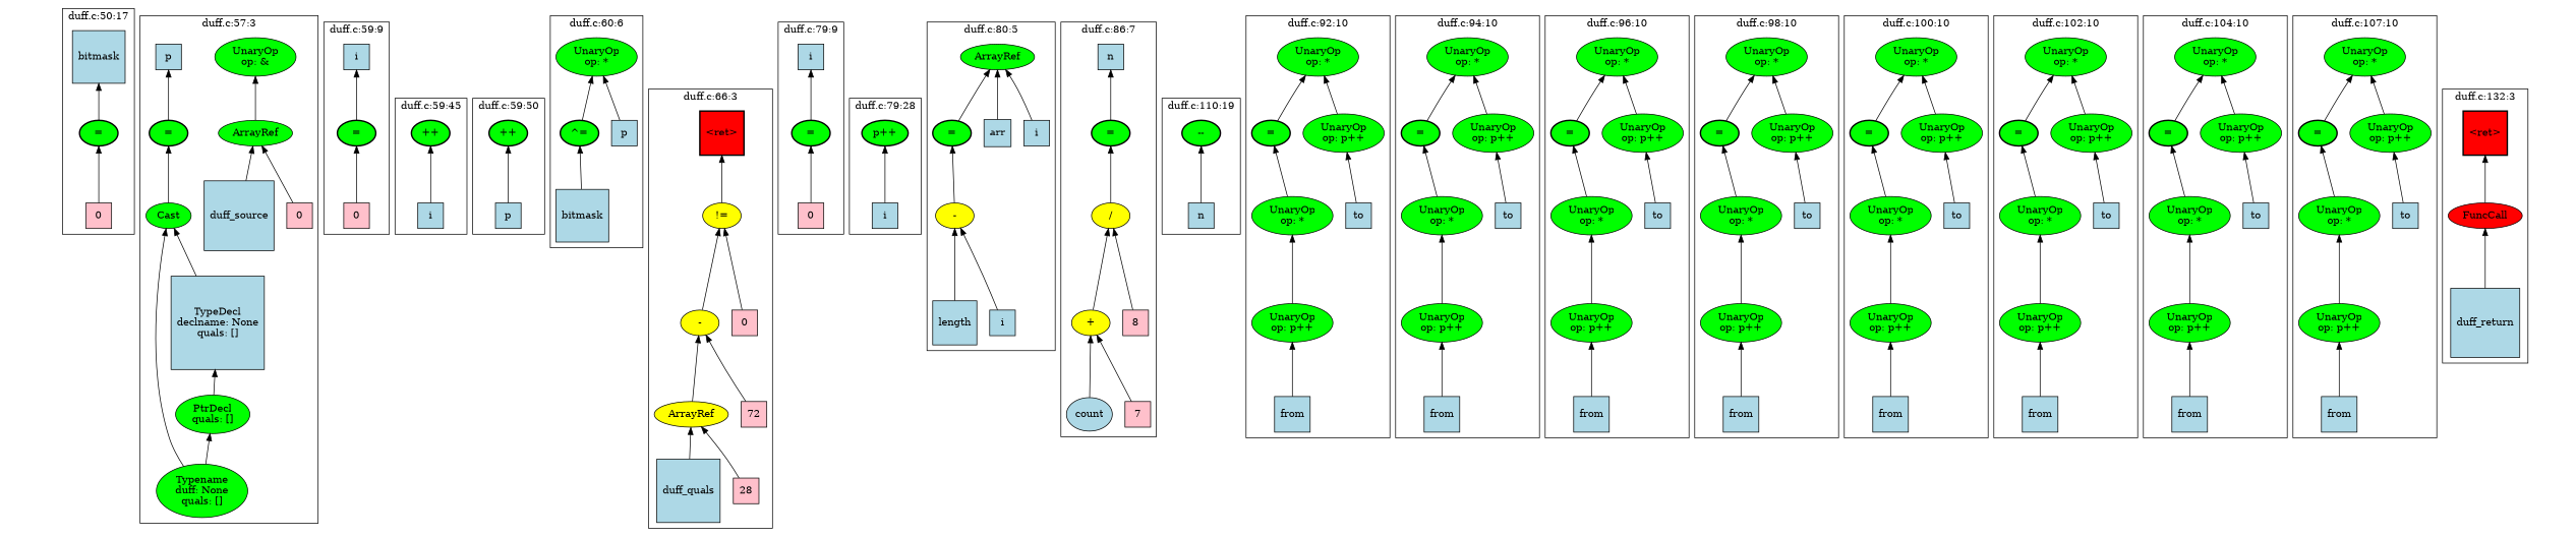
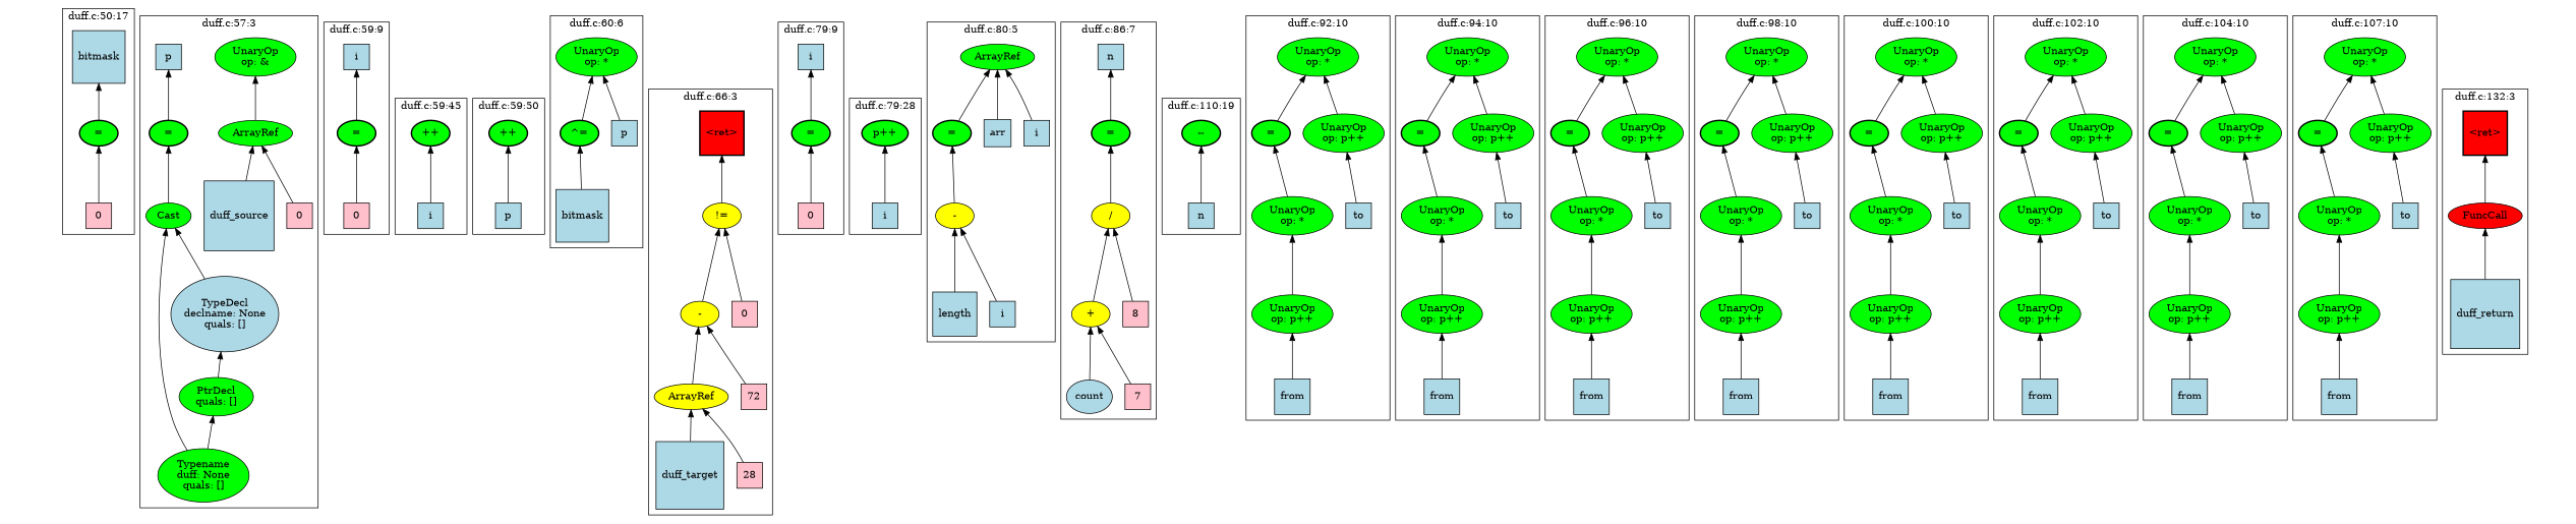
  strict graph {
    newrank=true
    node [style=filled fillcolor=green]
    edge [dir=back]
    rank2 [height=0.5 style=invis width=0.013889 fillcolor=""]
    n2 [height=0.5 label="=" style="filled,bold" width=0.75]
    n3 [height=0.5 label="=" style="filled,bold" width=0.75]
    n4 [height=0.5 label="=" style="filled,bold" width=0.75]
    n5 [height=0.5 label="++" style="filled,bold" width=0.75]
    n6 [height=0.5 label="++" style="filled,bold" width=0.75]
    n7 [height=0.5 label="^=" style="filled,bold" width=0.75]
    n8 [fillcolor=red height=0.65278 label="\<ret\>" shape=square style="filled,bold" width=0.65278]
    n9 [height=0.5 label="=" style="filled,bold" width=0.75]
    n10 [height=0.5 label="p++" style="filled,bold" width=0.75]
    n11 [height=0.5 label="=" style="filled,bold" width=0.75]
    n12 [height=0.5 label="=" style="filled,bold" width=0.75]
    n13 [height=0.5 label="--" style="filled,bold" width=0.75]
    n14 [height=0.5 label="=" style="filled,bold" width=0.75]
    n15 [height=0.5 label="=" style="filled,bold" width=0.75]
    n16 [height=0.5 label="=" style="filled,bold" width=0.75]
    n17 [height=0.5 label="=" style="filled,bold" width=0.75]
    n18 [height=0.5 label="=" style="filled,bold" width=0.75]
    n19 [height=0.5 label="=" style="filled,bold" width=0.75]
    n20 [height=0.5 label="=" style="filled,bold" width=0.75]
    n21 [height=0.5 label="=" style="filled,bold" width=0.75]
    n22 [fillcolor=red height=0.65278 label="\<ret\>" shape=square style="filled,bold" width=0.65278]
    end [height=0.5 style=invis width=0.013889 fillcolor=""]
    n24 [height=0.74639 label="UnaryOp\nop: *" width=1.316]
    n25 [height=0.74639 label="UnaryOp\nop: p++" width=1.316]
    n26 [fillcolor=lightblue height=0.61111 label=from shape=square width=0.61111]
    n27 [height=0.74639 label="UnaryOp\nop: *" width=1.316]
    n28 [height=0.74639 label="UnaryOp\nop: p++" width=1.316]
    n29 [fillcolor=lightblue height=0.5 label=to shape=square width=0.5]
    n30 [fillcolor=lightblue height=0.5 label=i shape=square width=0.5]
    n31 [fillcolor=pink height=0.5 label=0 shape=square width=0.5]
    n32 [fillcolor=lightblue height=0.83333 label=bitmask shape=square width=0.83333]
    n33 [fillcolor=pink height=0.5 label=0 shape=square width=0.5]
    n34 [fillcolor=lightblue height=0.5 label=i shape=square width=0.5]
    n35 [fillcolor=lightblue height=0.83333 label=bitmask shape=square width=0.83333]
    n36 [height=0.74639 label="UnaryOp\nop: *" width=1.316]
    n37 [fillcolor=lightblue height=0.5 label=p shape=square width=0.5]
    n38 [fillcolor=yellow height=0.5 label="!=" width=0.75]
    n39 [fillcolor=yellow height=0.5 label="-" width=0.75]
    n40 [fillcolor=pink height=0.5 label=0 shape=square width=0.5]
    n41 [fillcolor=yellow height=0.5 label=ArrayRef width=1.2277]
    n42 [fillcolor=pink height=0.5 label=72 shape=square width=0.5]
-   n43 [fillcolor=lightblue height=1.0694 label=duff_quals shape=square width=1.0694]
+   n43 [fillcolor=lightblue height=1.0694 label=duff_target shape=square width=1.0694]
    n44 [fillcolor=pink height=0.5 label=28 shape=square width=0.5]
    n45 [fillcolor=yellow height=0.5 label="/" width=0.75]
    n46 [fillcolor=yellow height=0.5 label="+" width=0.75]
    n47 [fillcolor=pink height=0.5 label=8 shape=square width=0.5]
    n48 [fillcolor=lightblue height=0.65278 label=count shape=ellipse width=0.65278]
    n49 [fillcolor=pink height=0.5 label=7 shape=square width=0.5]
    n50 [fillcolor=lightblue height=0.5 label=n shape=square width=0.5]
    n51 [fillcolor=lightblue height=0.5 label=n shape=square width=0.5]
    n52 [fillcolor=lightblue height=0.5 label=p shape=square width=0.5]
    n53 [fillcolor=lightblue height=0.5 label=i shape=square width=0.5]
    n54 [fillcolor=yellow height=0.5 label="-" width=0.75]
    n55 [fillcolor=lightblue height=0.69444 label=length shape=square width=0.69444]
    n56 [fillcolor=lightblue height=0.5 label=i shape=square width=0.5]
    n57 [height=0.5 label=ArrayRef width=1.2277]
    n58 [fillcolor=lightblue height=0.5 label=arr shape=square width=0.5]
    n59 [fillcolor=lightblue height=0.5 label=i shape=square width=0.5]
    n60 [fillcolor=pink height=0.5 label=0 shape=square width=0.5]
    n61 [fillcolor=lightblue height=0.5 label=i shape=square width=0.5]
    n62 [height=0.5 label=Cast width=0.75]
    n63 [height=1.041 label="Typename\nduff: None\nquals: []" width=1.6303]
    n64 [height=0.74639 label="UnaryOp\nop: &" width=1.316]
    n65 [height=0.5 label=ArrayRef width=1.2277]
    n66 [fillcolor=lightblue height=1.125 label=duff_source shape=square width=1.125]
    n67 [fillcolor=pink height=0.5 label=0 shape=square width=0.5]
    n68 [fillcolor=lightblue height=0.5 label=p shape=square width=0.5]
    n69 [height=0.74639 label="PtrDecl\nquals: []" width=1.2178]
-   n70 [fillcolor=lightblue height=1.4722 label="TypeDecl\ndeclname: None\nquals: []" shape=square width=1.4722]
+   n70 [fillcolor=lightblue height=1.4722 label="TypeDecl\ndeclname: None\nquals: []" shape=ellipse width=1.4722]
    n71 [height=0.74639 label="UnaryOp\nop: *" width=1.316]
    n72 [height=0.74639 label="UnaryOp\nop: p++" width=1.316]
    n73 [fillcolor=lightblue height=0.61111 label=from shape=square width=0.61111]
    n74 [height=0.74639 label="UnaryOp\nop: *" width=1.316]
    n75 [height=0.74639 label="UnaryOp\nop: p++" width=1.316]
    n76 [fillcolor=lightblue height=0.5 label=to shape=square width=0.5]
    n77 [fillcolor=red height=0.5 label=FuncCall width=1.1916]
    n78 [fillcolor=lightblue height=1.0833 label=duff_return shape=square width=1.0833]
    n79 [height=0.74639 label="UnaryOp\nop: *" width=1.316]
    n80 [height=0.74639 label="UnaryOp\nop: p++" width=1.316]
    n81 [fillcolor=lightblue height=0.61111 label=from shape=square width=0.61111]
    n82 [height=0.74639 label="UnaryOp\nop: *" width=1.316]
    n83 [height=0.74639 label="UnaryOp\nop: p++" width=1.316]
    n84 [fillcolor=lightblue height=0.5 label=to shape=square width=0.5]
    n85 [height=0.74639 label="UnaryOp\nop: *" width=1.316]
    n86 [height=0.74639 label="UnaryOp\nop: p++" width=1.316]
    n87 [fillcolor=lightblue height=0.61111 label=from shape=square width=0.61111]
    n88 [height=0.74639 label="UnaryOp\nop: *" width=1.316]
    n89 [height=0.74639 label="UnaryOp\nop: p++" width=1.316]
    n90 [fillcolor=lightblue height=0.5 label=to shape=square width=0.5]
    n91 [height=0.74639 label="UnaryOp\nop: *" width=1.316]
    n92 [height=0.74639 label="UnaryOp\nop: p++" width=1.316]
    n93 [fillcolor=lightblue height=0.61111 label=from shape=square width=0.61111]
    n94 [height=0.74639 label="UnaryOp\nop: *" width=1.316]
    n95 [height=0.74639 label="UnaryOp\nop: p++" width=1.316]
    n96 [fillcolor=lightblue height=0.5 label=to shape=square width=0.5]
    n97 [height=0.74639 label="UnaryOp\nop: *" width=1.316]
    n98 [height=0.74639 label="UnaryOp\nop: p++" width=1.316]
    n99 [fillcolor=lightblue height=0.61111 label=from shape=square width=0.61111]
    n100 [height=0.74639 label="UnaryOp\nop: *" width=1.316]
    n101 [height=0.74639 label="UnaryOp\nop: p++" width=1.316]
    n102 [fillcolor=lightblue height=0.5 label=to shape=square width=0.5]
    n103 [height=0.74639 label="UnaryOp\nop: *" width=1.316]
    n104 [height=0.74639 label="UnaryOp\nop: p++" width=1.316]
    n105 [fillcolor=lightblue height=0.61111 label=from shape=square width=0.61111]
    n106 [height=0.74639 label="UnaryOp\nop: *" width=1.316]
    n107 [height=0.74639 label="UnaryOp\nop: p++" width=1.316]
    n108 [fillcolor=lightblue height=0.5 label=to shape=square width=0.5]
    n109 [height=0.74639 label="UnaryOp\nop: *" width=1.316]
    n110 [height=0.74639 label="UnaryOp\nop: p++" width=1.316]
    n111 [fillcolor=lightblue height=0.61111 label=from shape=square width=0.61111]
    n112 [height=0.74639 label="UnaryOp\nop: *" width=1.316]
    n113 [height=0.74639 label="UnaryOp\nop: p++" width=1.316]
    n114 [fillcolor=lightblue height=0.5 label=to shape=square width=0.5]
    rank1 [height=0.5 style=invis width=0.013889 fillcolor=""]
    subgraph sub_1 {
      rank=same
      rankdir=LR
      rank2
      n2
      n3
      n4
      n5
      n6
      n7
      n8
      n9
      n10
      n11
      n12
      n13
      n14
      n15
      n16
      n17
      n18
      n19
      n20
      n21
      n22
      end
    }
    subgraph cluster_2 {
      label="duff.c:107:10"
      n21
      n24
      n25
      n26
      n27
      n28
      n29
    }
    subgraph cluster_3 {
      label="duff.c:79:28"
      n10
      n30
    }
    subgraph cluster_4 {
      label="duff.c:50:17"
      n2
      n31
      n32
    }
    subgraph cluster_5 {
      label="duff.c:79:9"
      n9
      n33
      n34
    }
    subgraph cluster_6 {
      label="duff.c:60:6"
      n7
      n35
      n36
      n37
    }
    subgraph cluster_7 {
      label="duff.c:66:3"
      n8
      n38
      n39
      n40
      n41
      n42
      n43
      n44
    }
    subgraph cluster_8 {
      label="duff.c:86:7"
      n12
      n45
      n46
      n47
      n48
      n49
      n50
    }
    subgraph cluster_9 {
      label="duff.c:110:19"
      n13
      n51
    }
    subgraph cluster_10 {
      label="duff.c:59:50"
      n6
      n52
    }
    subgraph cluster_11 {
      label="duff.c:59:45"
      n5
      n53
    }
    subgraph cluster_12 {
      label="duff.c:80:5"
      n11
      n54
      n55
      n56
      n57
      n58
      n59
    }
    subgraph cluster_13 {
      label="duff.c:59:9"
      n4
      n60
      n61
    }
    subgraph cluster_14 {
      label="duff.c:57:3"
      n3
      n62
      n63
      n64
      n65
      n66
      n67
      n68
      n69
      n70
    }
    subgraph cluster_15 {
      label="duff.c:104:10"
      n20
      n71
      n72
      n73
      n74
      n75
      n76
    }
    subgraph cluster_16 {
      label="duff.c:132:3"
      n22
      n77
      n78
    }
    subgraph cluster_17 {
      label="duff.c:92:10"
      n14
      n79
      n80
      n81
      n82
      n83
      n84
    }
    subgraph cluster_18 {
      label="duff.c:96:10"
      n16
      n85
      n86
      n87
      n88
      n89
      n90
    }
    subgraph cluster_19 {
      label="duff.c:94:10"
      n15
      n91
      n92
      n93
      n94
      n95
      n96
    }
    subgraph cluster_20 {
      label="duff.c:98:10"
      n17
      n97
      n98
      n99
      n100
      n101
      n102
    }
    subgraph cluster_21 {
      label="duff.c:100:10"
      n18
      n103
      n104
      n105
      n106
      n107
      n108
    }
    subgraph cluster_22 {
      label="duff.c:102:10"
      n19
      n109
      n110
      n111
      n112
      n113
      n114
    }
    rank2 -- n2 [style=invis dir=""]
    n2 -- n3 [style=invis dir=""]
    n2 -- n31
    n3 -- n4 [style=invis dir=""]
    n3 -- n62
    n4 -- n5 [style=invis dir=""]
    n4 -- n60
    n5 -- n6 [style=invis dir=""]
    n5 -- n53
    n6 -- n7 [style=invis dir=""]
    n6 -- n52
    n7 -- n8 [style=invis dir=""]
    n7 -- n35
    n8 -- n9 [style=invis dir=""]
    n8 -- n38
    n9 -- n10 [style=invis dir=""]
    n9 -- n33
    n10 -- n11 [style=invis dir=""]
    n10 -- n30
    n11 -- n12 [style=invis dir=""]
    n11 -- n54
    n12 -- n13 [style=invis dir=""]
    n12 -- n45
    n13 -- n14 [style=invis dir=""]
    n13 -- n51
    n14 -- n15 [style=invis dir=""]
    n14 -- n79
    n15 -- n16 [style=invis dir=""]
    n15 -- n91
    n16 -- n17 [style=invis dir=""]
    n16 -- n85
    n17 -- n18 [style=invis dir=""]
    n17 -- n97
    n18 -- n19 [style=invis dir=""]
    n18 -- n103
    n19 -- n20 [style=invis dir=""]
    n19 -- n109
    n20 -- n21 [style=invis dir=""]
    n20 -- n71
    n21 -- n22 [style=invis dir=""]
    n21 -- n24
    n22 -- end [style=invis dir=""]
    n22 -- n77
    n24 -- n25
    n25 -- n26
    n27 -- n21
    n27 -- n28
    n28 -- n29
    n32 -- n2
    n34 -- n9
    n36 -- n7
    n36 -- n37
    n38 -- n39
    n38 -- n40
    n39 -- n41
    n39 -- n42
    n41 -- n43
    n41 -- n44
    n45 -- n46
    n45 -- n47
    n46 -- n48
    n46 -- n49
    n50 -- n12
    n54 -- n55
    n54 -- n56
    n57 -- n11
    n57 -- n58
    n57 -- n59
    n61 -- n4
    n62 -- n63
    n62 -- n70
    n64 -- n65
    n65 -- n66
    n65 -- n67
    n68 -- n3
    n69 -- n63
    n70 -- n69
    n71 -- n72
    n72 -- n73
    n74 -- n20
    n74 -- n75
    n75 -- n76
    n77 -- n78
    n79 -- n80
    n80 -- n81
    n82 -- n14
    n82 -- n83
    n83 -- n84
    n85 -- n86
    n86 -- n87
    n88 -- n16
    n88 -- n89
    n89 -- n90
    n91 -- n92
    n92 -- n93
    n94 -- n15
    n94 -- n95
    n95 -- n96
    n97 -- n98
    n98 -- n99
    n100 -- n17
    n100 -- n101
    n101 -- n102
    n103 -- n104
    n104 -- n105
    n106 -- n18
    n106 -- n107
    n107 -- n108
    n109 -- n110
    n110 -- n111
    n112 -- n19
    n112 -- n113
    n113 -- n114
    rank1 -- rank2 [style=invis dir=""]
  }
